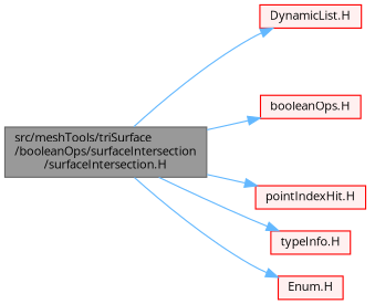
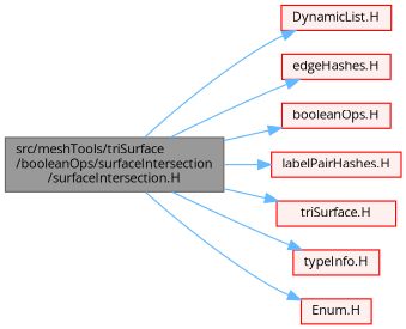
  digraph {
    fontname="Open Sans"
    rankdir=LR
    node [color=red fillcolor="#FFF0F0" fontname="Open Sans" fontsize=10 shape=box style=filled]
    edge [color=steelblue1 fontname="Open Sans" fontsize=10 labelfontname=Helvetica labelfontsize=10 style=solid]
    n1 [color=gray40 fillcolor=grey60 fontcolor=black height=0.2 label="src/meshTools/triSurface\l/booleanOps/surfaceIntersection\l/surfaceIntersection.H" width=0.4]
    n2 [height=0.2 label="DynamicList.H" width=0.4]
+   n3 [height=0.2 label="edgeHashes.H" width=0.4]
    n4 [height=0.2 label="booleanOps.H" width=0.4]
-   n6 [height=0.2 label="pointIndexHit.H" width=0.4]
+   n5 [height=0.2 label="labelPairHashes.H" width=0.4]
+   n6 [height=0.2 label="triSurface.H" width=0.4]
    n7 [height=0.2 label="typeInfo.H" width=0.4]
    n8 [height=0.2 label="Enum.H" width=0.4]
    n1 -> n2
+   n1 -> n3
    n1 -> n4
+   n1 -> n5
    n1 -> n6
    n1 -> n7
    n1 -> n8
  }
